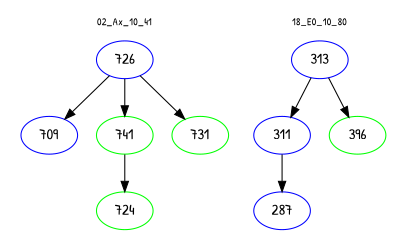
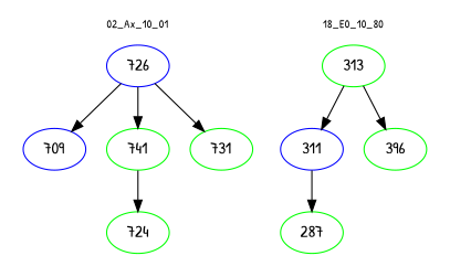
  digraph {
    fontname="Patrick Hand"
    node [color=green fontname="Patrick Hand"]
    edge [color=black fontname="Patrick Hand"]
    n1 [color=blue label=726]
    n2 [color=blue label=709]
    n3 [label=741]
    n4 [label=731]
    n5 [label=724]
-   n6 [color=blue label=313]
+   n6 [label=313]
    n7 [color=blue label=311]
    n8 [label=396]
-   n9 [color=blue label=287]
+   n9 [label=287]
    subgraph cluster_1 {
      color=white
      fontsize=10
-     label="02_Ax_10_41"
+     label="02_Ax_10_01"
      n1
      n2
      n3
      n4
      n5
    }
    subgraph cluster_2 {
      color=white
      fontsize=10
      label="18_E0_10_80"
      n6
      n7
      n8
      n9
    }
    n1 -> n2
    n1 -> n3
    n1 -> n4
    n3 -> n5
    n6 -> n7
    n6 -> n8
    n7 -> n9
  }
